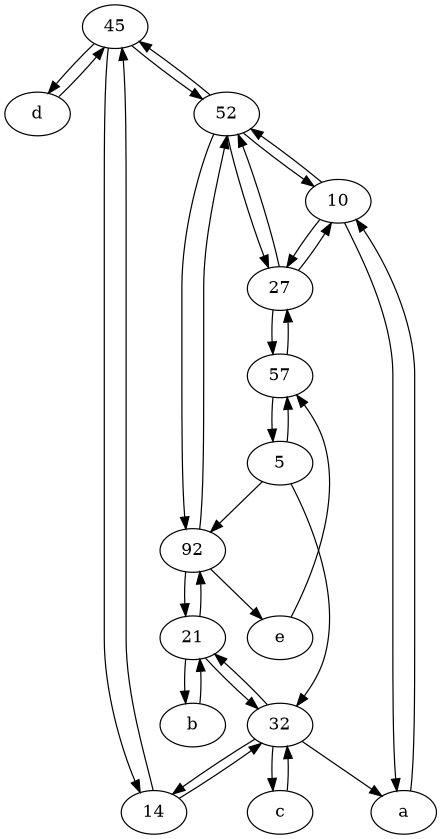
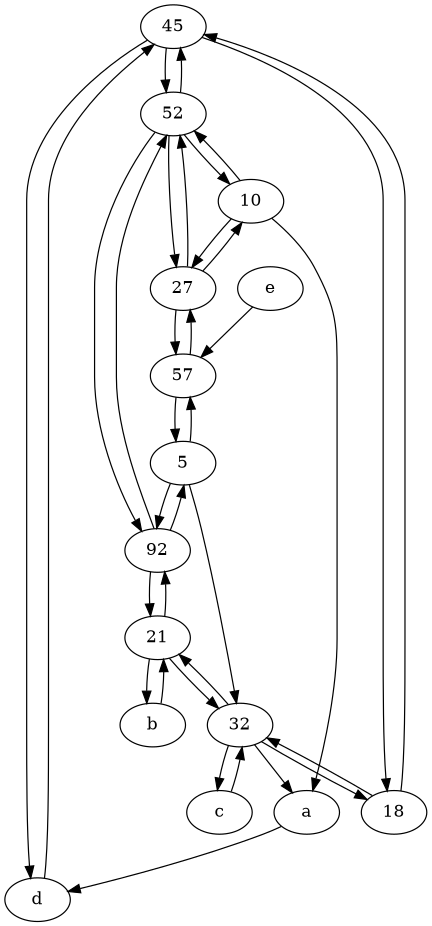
  digraph {
    n1 [label=45]
    d
    52
-   14
+   14 [label=18]
    n5 [label=92]
    27
    10
    21
    5
    57
    a
    32
    b
    c
    e
    n1 -> d
    n1 -> 52
    n1 -> 14
    d -> n1
    52 -> n1
    52 -> n5
    52 -> 27
    52 -> 10
    14 -> n1
    14 -> 32
    n5 -> 52
    n5 -> 21
-   n5 -> e
+   n5 -> 5
    27 -> 52
    27 -> 10
    27 -> 57
    10 -> 52
    10 -> 27
    10 -> a
    21 -> n5
    21 -> 32
    21 -> b
    5 -> n5
    5 -> 57
    5 -> 32
    57 -> 27
    57 -> 5
-   a -> 10
+   a -> d
    32 -> 14
    32 -> 21
    32 -> a
    32 -> c
    b -> 21
    c -> 32
    e -> 57
  }
